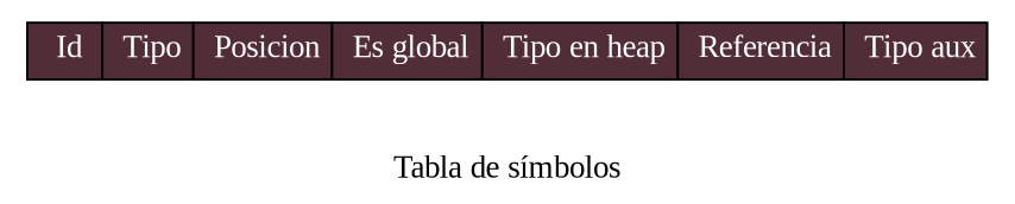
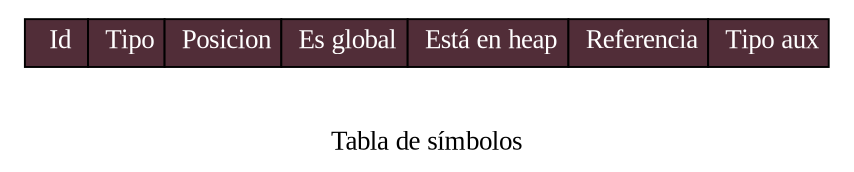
  digraph {
    fontname="Liberation Serif"
    label="Tabla de símbolos"
-   n1 [label=<             <table BORDER="0" CELLBORDER="1" CELLSPACING="0" CELLPADDING="4">]             <tr>             <td bgcolor="#512D38"> <font color="white"> Id </font></td>             <td bgcolor="#512D38"> <font color="white">Tipo</font></td>             <td bgcolor="#512D38"> <font color="white">Posicion</font></td>             <td bgcolor="#512D38"> <font color="white">Es global</font></td>             <td bgcolor="#512D38"> <font color="white">Tipo en heap</font></td>             <td bgcolor="#512D38"> <font color="white">Referencia</font></td>             <td bgcolor="#512D38"> <font color="white">Tipo aux</font></td>             </tr> </table>     > shape=none fontname="Liberation Serif"]
+   n1 [label=<             <table BORDER="0" CELLBORDER="1" CELLSPACING="0" CELLPADDING="4">]             <tr>             <td bgcolor="#512D38"> <font color="white"> Id </font></td>             <td bgcolor="#512D38"> <font color="white">Tipo</font></td>             <td bgcolor="#512D38"> <font color="white">Posicion</font></td>             <td bgcolor="#512D38"> <font color="white">Es global</font></td>             <td bgcolor="#512D38"> <font color="white">Está en heap</font></td>             <td bgcolor="#512D38"> <font color="white">Referencia</font></td>             <td bgcolor="#512D38"> <font color="white">Tipo aux</font></td>             </tr> </table>     > shape=none fontname="Liberation Serif"]
  }
